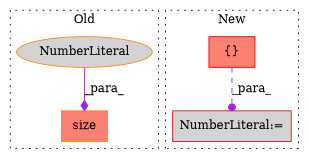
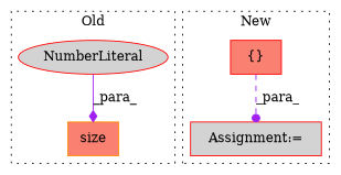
  digraph {
    node [color=darkorange fillcolor=salmon l=1 shape=box style=filled]
    edge [color=purple]
    n1 [a=32 l="5,1" label=size s="5220,5226"]
-   n2 [a=34 fillcolor=lightgrey label=NumberLiteral s=5225 shape=ellipse]
+   n2 [a=34 color=red fillcolor=lightgrey label=NumberLiteral s=5225 shape=ellipse]
    n3 [a=4 color=red l="1,1" label="{}" s="5156,5218"]
-   n4 [a=7 color=red fillcolor=lightgrey label="NumberLiteral:=" s=5136]
+   n4 [a=7 color=red fillcolor=lightgrey label="Assignment:=" s=5136]
    subgraph cluster_1 {
      label=Old
      style=dotted
      n1
      n2
    }
    subgraph cluster_2 {
      label=New
      style=dotted
      n3
      n4
    }
    n2 -> n1 [arrowhead=diamond label=_para_ style=solid]
    n3 -> n4 [arrowhead=dot label=_para_ style=dashed]
  }
